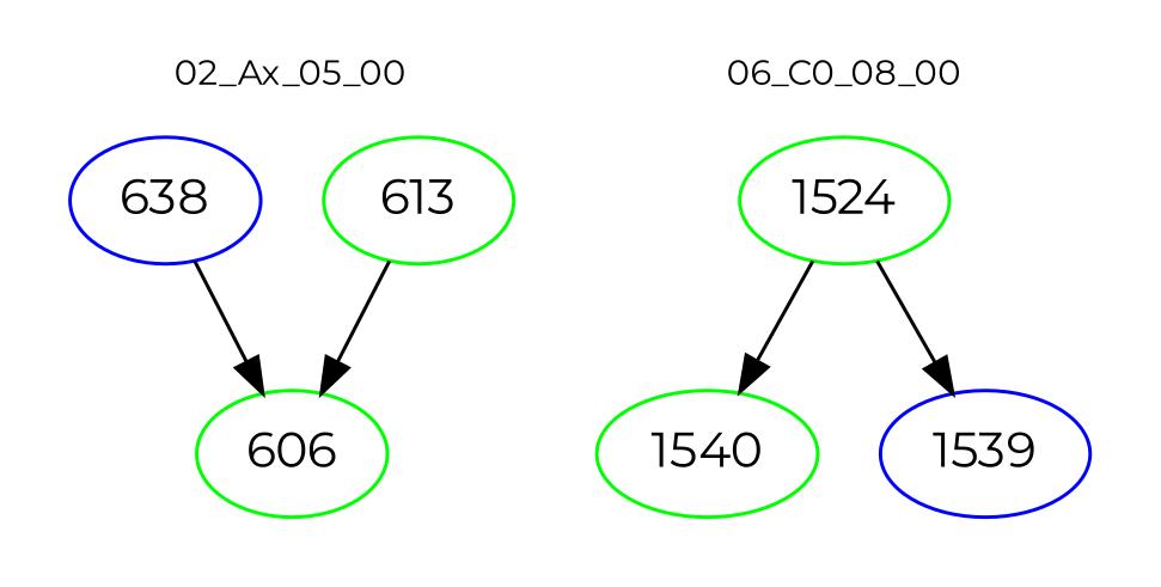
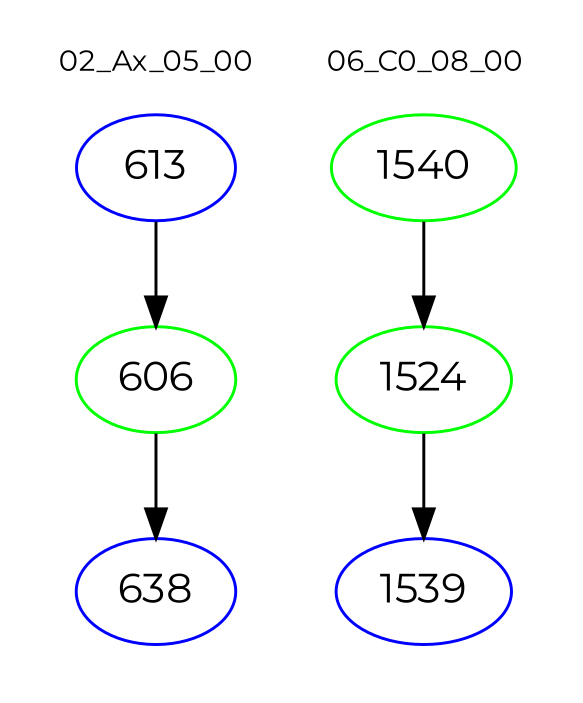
  digraph {
    fontname=Montserrat
    node [color=green fontname=Montserrat]
    edge [color=black fontname=Montserrat]
-   n1 [label=613]
+   n1 [color=blue label=613]
    n2 [label=606]
    n3 [color=blue label=638]
    n4 [label=1540]
    n5 [label=1524]
    n6 [color=blue label=1539]
    subgraph cluster_1 {
      color=white
      fontsize=10
      label="02_Ax_05_00"
      n1
      n2
      n3
    }
    subgraph cluster_2 {
      color=white
      fontsize=10
      label="06_C0_08_00"
      n4
      n5
      n6
    }
    n1 -> n2
-   n3 -> n2
-   n5 -> n4
+   n2 -> n3
+   n4 -> n5
    n5 -> n6
  }
